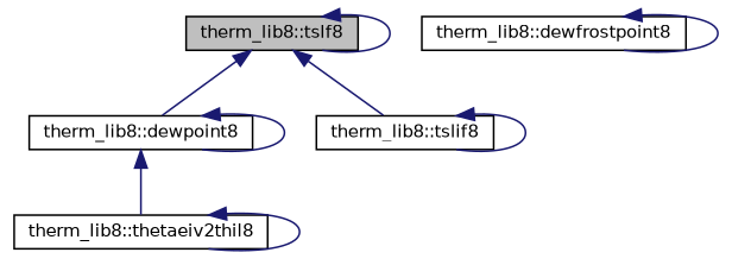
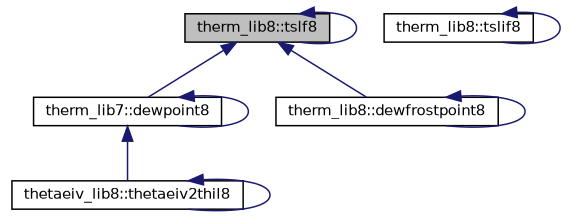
  digraph {
    rankdir=TB
    node [color=black fillcolor=white fontname=Helvetica fontsize=10 shape=record style=filled]
    edge [color=midnightblue dir=back fontname=Helvetica fontsize=10 labelfontname=Helvetica labelfontsize=10 style=solid]
    n1 [fillcolor=grey75 fontcolor=black height=0.2 label="therm_lib8::tslf8" width=0.4]
-   n2 [height=0.2 label="therm_lib8::dewpoint8" width=0.4]
+   n2 [height=0.2 label="therm_lib7::dewpoint8" width=0.4]
    n3 [height=0.2 label="therm_lib8::tslif8" width=0.4]
-   n4 [height=0.2 label="therm_lib8::thetaeiv2thil8" width=0.4]
+   n4 [height=0.2 label="thetaeiv_lib8::thetaeiv2thil8" width=0.4]
    n5 [height=0.2 label="therm_lib8::dewfrostpoint8" width=0.4]
    n1 -> n1
    n1 -> n2
-   n1 -> n3
+   n1 -> n5
    n2 -> n2
    n2 -> n4
    n3 -> n3
    n4 -> n4
    n5 -> n5
  }
